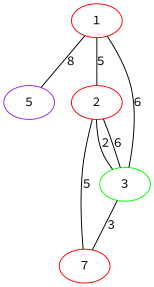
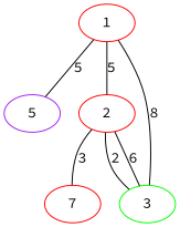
  graph {
    fontname="Source Code Pro"
    node [color=red fontname="Source Code Pro" weight=1]
    edge [fontname="Source Code Pro"]
    5 [color=purple weight=4]
    1
    2
    3 [color=green weight=2]
    n5 [label=7]
-   1 -- 5 [label=8]
+   1 -- 5 [label=5]
    1 -- 2 [label=5]
-   1 -- 3 [label=6]
+   1 -- 3 [label=8]
    2 -- 3 [label=6]
    2 -- 3 [label=2]
-   2 -- n5 [label=5]
-   3 -- n5 [label=3]
+   2 -- n5 [label=3]
  }
